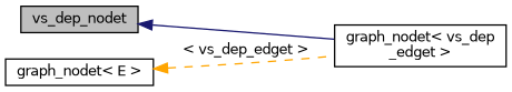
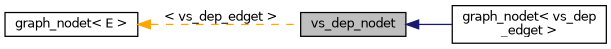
  digraph {
    rankdir=LR
    node [color=black fontname=Helvetica fontsize=10 shape=record]
    edge [dir=back fontname=Helvetica fontsize=10 labelfontname=Helvetica labelfontsize=10]
    n1 [fillcolor=grey75 fontcolor=black height=0.2 label=vs_dep_nodet style=filled width=0.4]
    n2 [height=0.2 label="graph_nodet\< vs_dep\l_edget \>" width=0.4]
    n3 [height=0.2 label="graph_nodet\< E \>" width=0.4]
    n1 -> n2 [color=midnightblue style=solid]
-   n3 -> n2 [color=orange label=" \< vs_dep_edget \>" style=dashed]
+   n3 -> n1 [color=orange label=" \< vs_dep_edget \>" style=dashed]
  }
